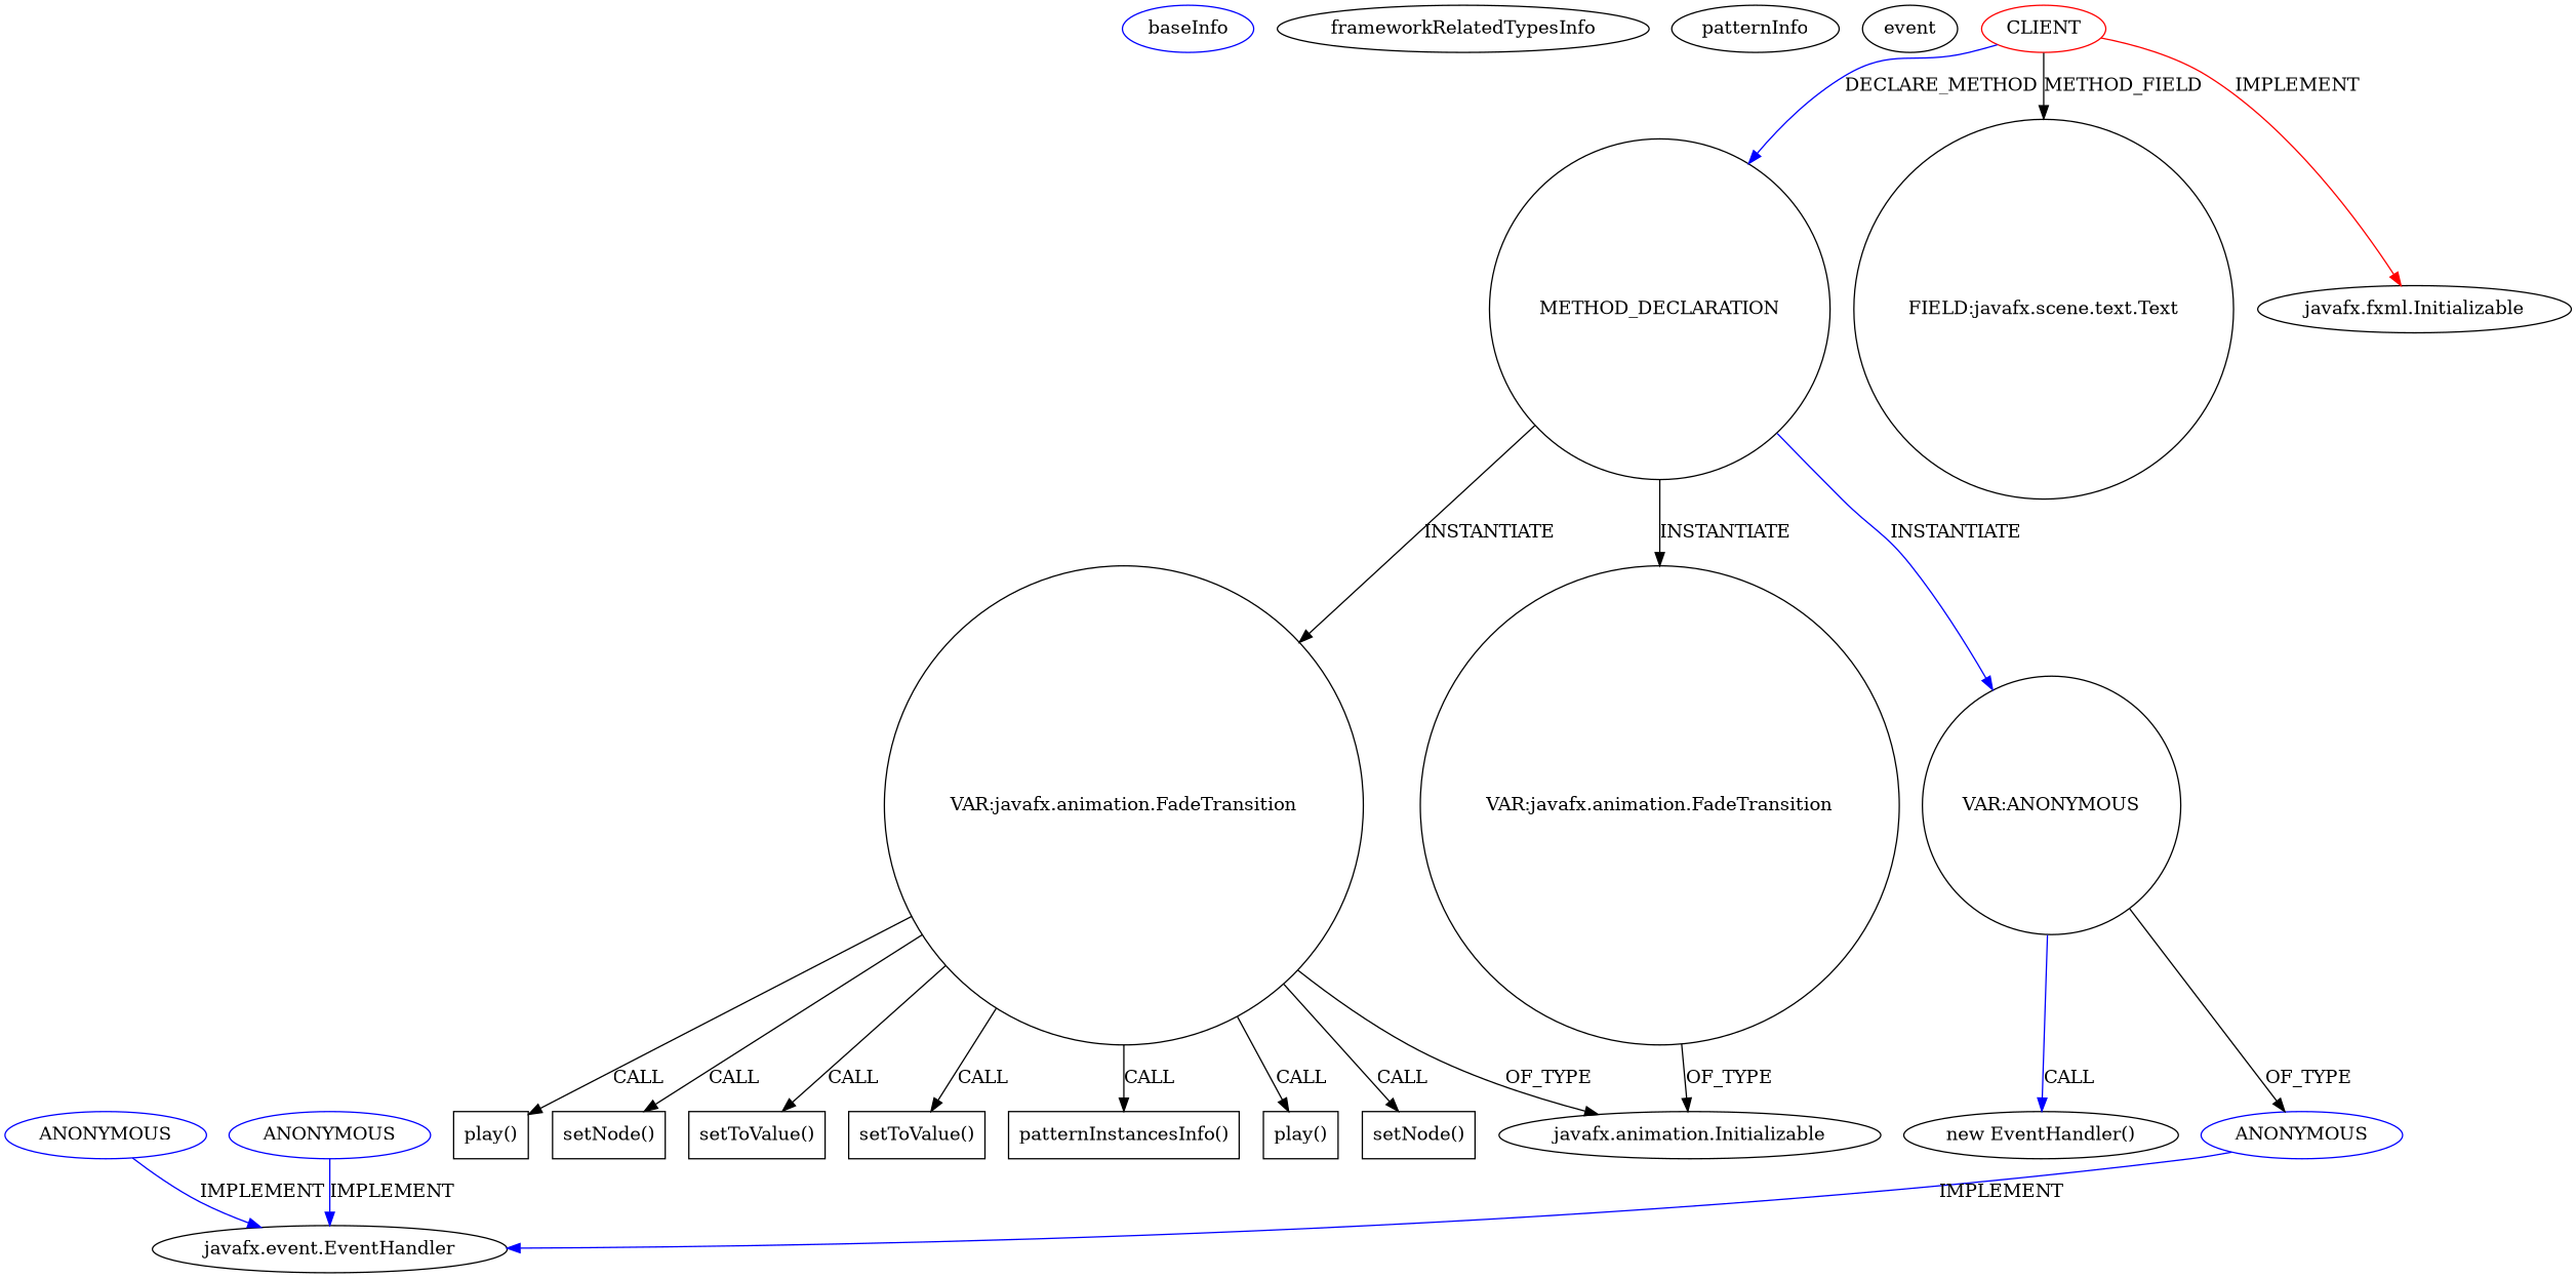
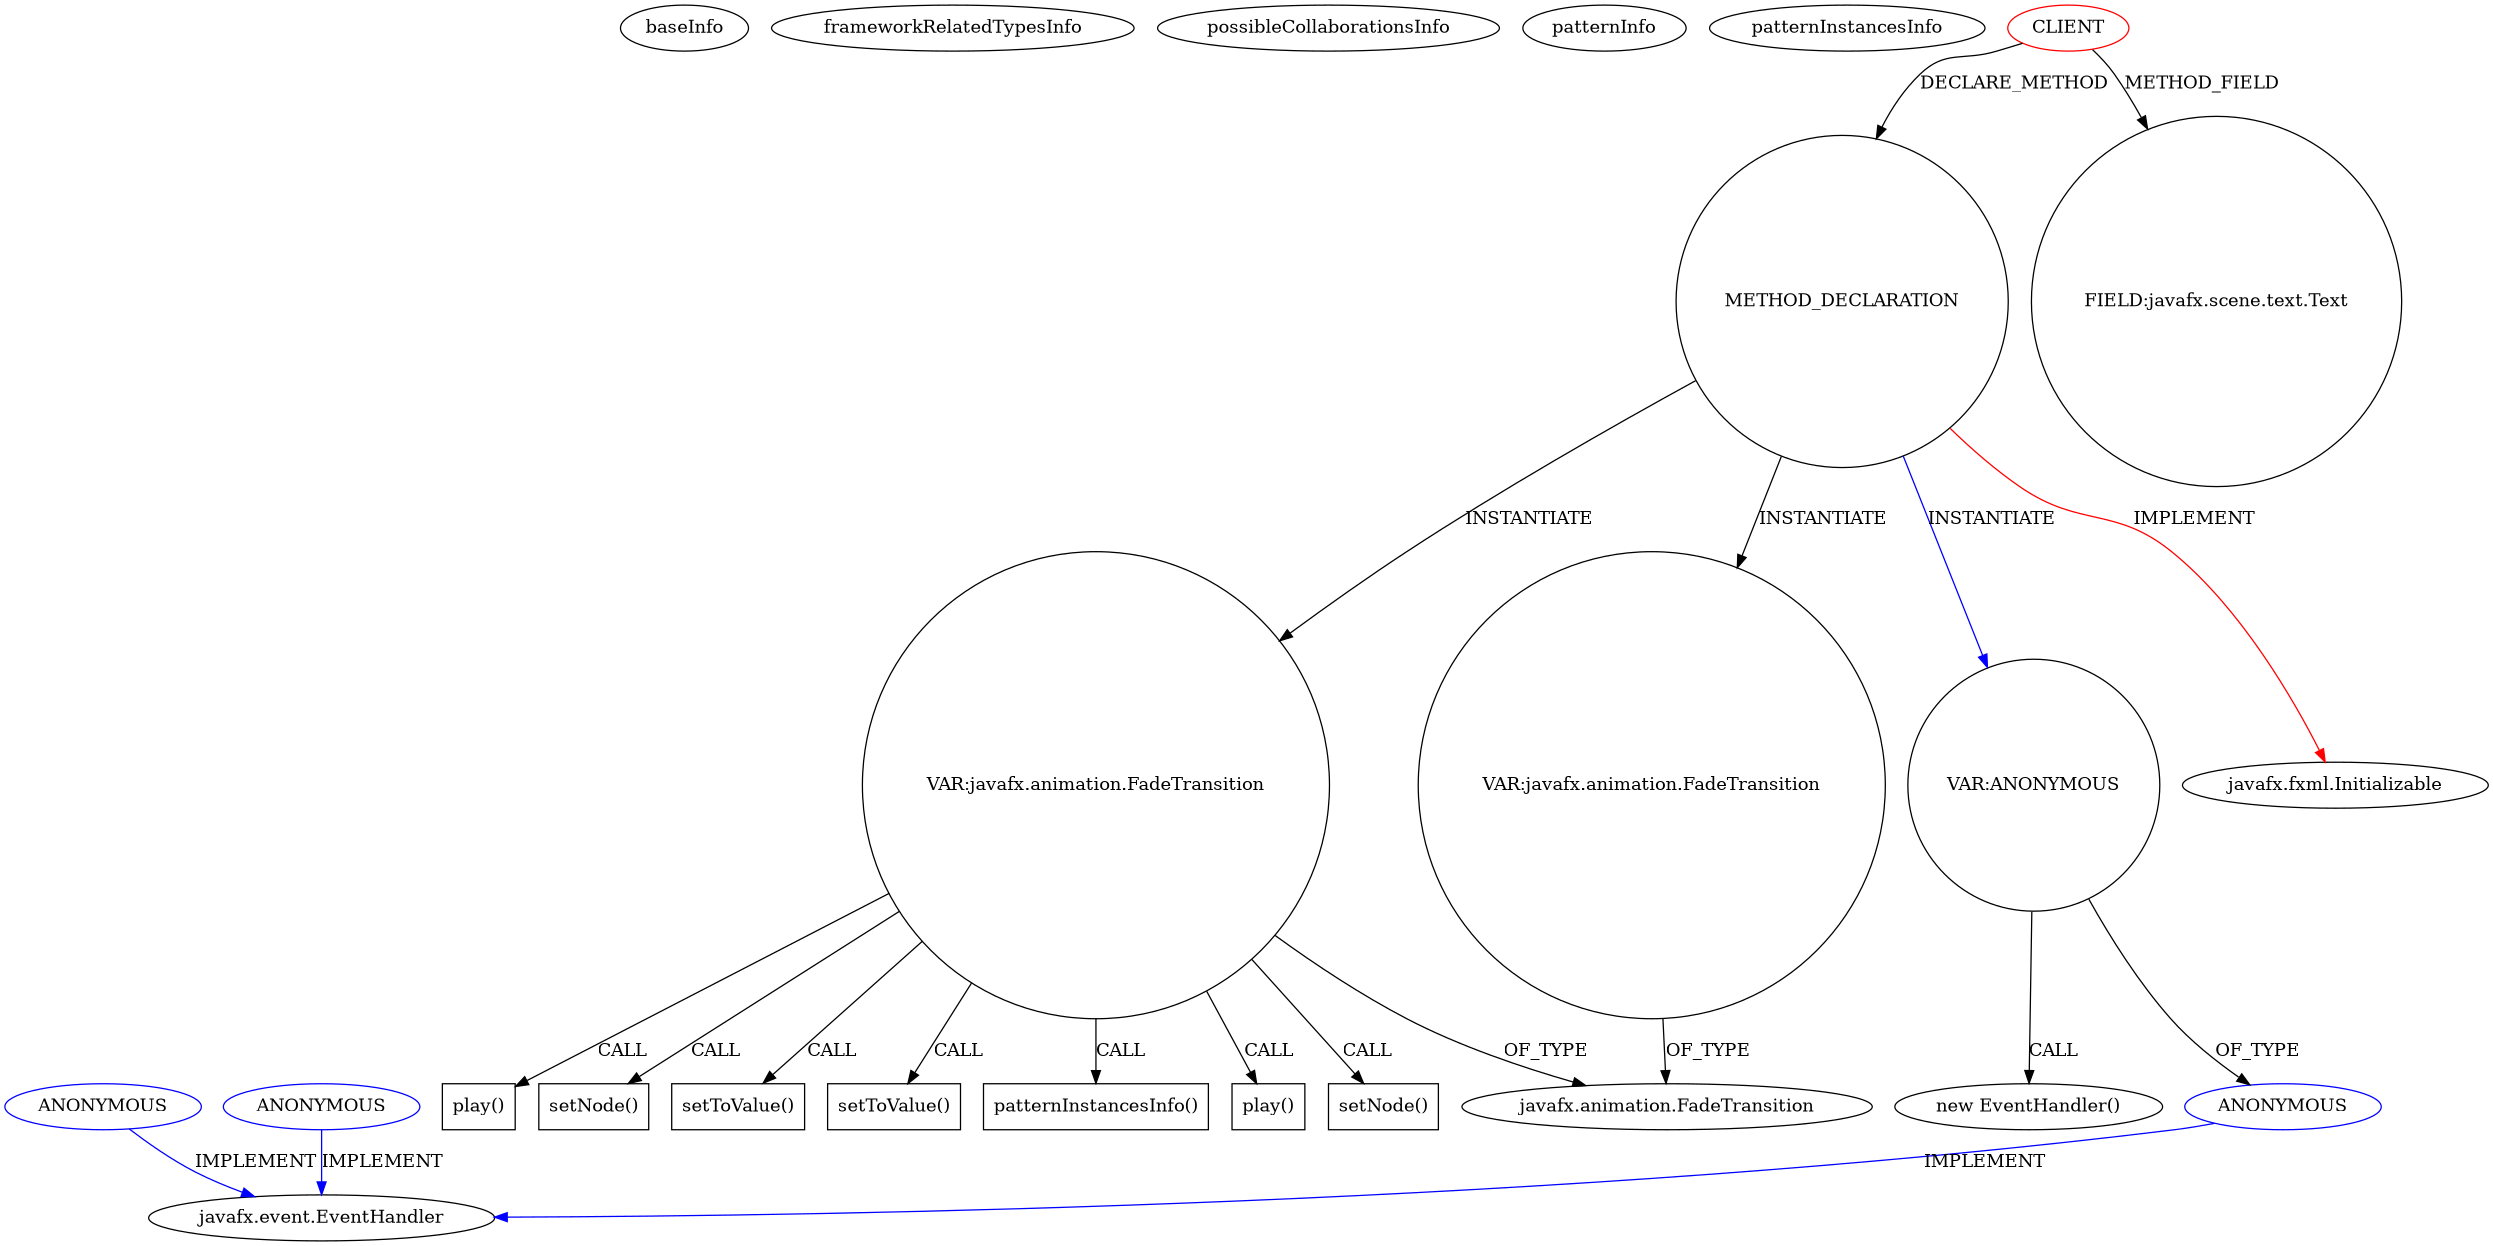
  digraph {
    node [isFrameworkType=false vertexType=INSIDE_CALL]
-   baseInfo [category=pattern graphId=3573 isAnonymous=false possibleRelation=true color=blue isFrameworkType="" vertexType=""]
+   baseInfo [category=pattern graphId=3573 isAnonymous=false possibleRelation=true isFrameworkType="" vertexType=""]
    frameworkRelatedTypesInfo [0="javafx.fxml.Initializable" isFrameworkType="" vertexType=""]
+   possibleCollaborationsInfo [0="3573~INSTANTIATION-CLIENT_METHOD_DECLARATION-~javafx.fxml.Initializable ~javafx.event.EventHandler ~false~true" isFrameworkType="" vertexType=""]
    patternInfo [frequency=2.0 patternRootClient=0 isFrameworkType="" vertexType=""]
-   patternInstancesInfo [0="skrb-SimplePresenter~/skrb-SimplePresenter/SimplePresenter-master/src/contents/page3.java~page3~4232" 1="skrb-SimplePresenter~/skrb-SimplePresenter/SimplePresenter-master/src/contents/page4.java~page4~4222" label=event isFrameworkType="" vertexType=""]
-   n6 [label="javafx.animation.Initializable" vertexType=FRAMEWORK_CLASS_TYPE]
+   patternInstancesInfo [0="skrb-SimplePresenter~/skrb-SimplePresenter/SimplePresenter-master/src/contents/page3.java~page3~4232" 1="skrb-SimplePresenter~/skrb-SimplePresenter/SimplePresenter-master/src/contents/page4.java~page4~4222" isFrameworkType="" vertexType=""]
+   n6 [label="javafx.animation.FadeTransition" vertexType=FRAMEWORK_CLASS_TYPE]
    n7 [label="VAR:javafx.animation.FadeTransition" shape=circle vertexType=VARIABLE_EXPRESION]
    n8 [label="play()" shape=box]
    n9 [label="setNode()" shape=box]
    n10 [label="play()" shape=box]
    n11 [label="setNode()" shape=box]
    n12 [label="setToValue()" shape=box]
    n13 [label="setToValue()" shape=box]
    n14 [label="patternInstancesInfo()" shape=box]
    n15 [label=METHOD_DECLARATION shape=circle vertexType=CLIENT_METHOD_DECLARATION]
    n16 [label="VAR:ANONYMOUS" shape=circle vertexType=VARIABLE_EXPRESION]
    n17 [label="VAR:javafx.animation.FadeTransition" shape=circle vertexType=VARIABLE_EXPRESION]
    n18 [color=blue label=ANONYMOUS vertexType=REFERENCE_ANONYMOUS_DECLARATION]
    n19 [label="new EventHandler()" vertexType=CONSTRUCTOR_CALL]
    n20 [color=red label=CLIENT vertexType=ROOT_CLIENT_CLASS_DECLARATION]
    n21 [label="FIELD:javafx.scene.text.Text" shape=circle vertexType=FIELD_DECLARATION]
    n22 [label="javafx.fxml.Initializable" vertexType=FRAMEWORK_INTERFACE_TYPE]
    n23 [label="javafx.event.EventHandler" vertexType=FRAMEWORK_INTERFACE_TYPE]
    n24 [color=blue label=ANONYMOUS vertexType=REFERENCE_ANONYMOUS_DECLARATION]
    n25 [color=blue label=ANONYMOUS vertexType=REFERENCE_ANONYMOUS_DECLARATION]
    n7 -> n6 [label=OF_TYPE]
    n7 -> n8 [label=CALL]
    n7 -> n9 [label=CALL]
    n7 -> n10 [label=CALL]
    n7 -> n11 [label=CALL]
    n7 -> n12 [label=CALL]
    n7 -> n13 [label=CALL]
    n7 -> n14 [label=CALL]
    n15 -> n7 [label=INSTANTIATE]
    n15 -> n16 [color=blue label=INSTANTIATE]
    n15 -> n17 [label=INSTANTIATE]
    n16 -> n18 [label=OF_TYPE]
-   n16 -> n19 [label=CALL color=blue]
+   n16 -> n19 [label=CALL]
    n17 -> n6 [label=OF_TYPE]
    n18 -> n23 [color=blue label=IMPLEMENT]
-   n20 -> n15 [label=DECLARE_METHOD color=blue]
+   n20 -> n15 [label=DECLARE_METHOD]
    n20 -> n21 [label=METHOD_FIELD]
-   n20 -> n22 [color=red label=IMPLEMENT]
+   n15 -> n22 [color=red label=IMPLEMENT]
    n24 -> n23 [color=blue label=IMPLEMENT]
    n25 -> n23 [color=blue label=IMPLEMENT]
  }
